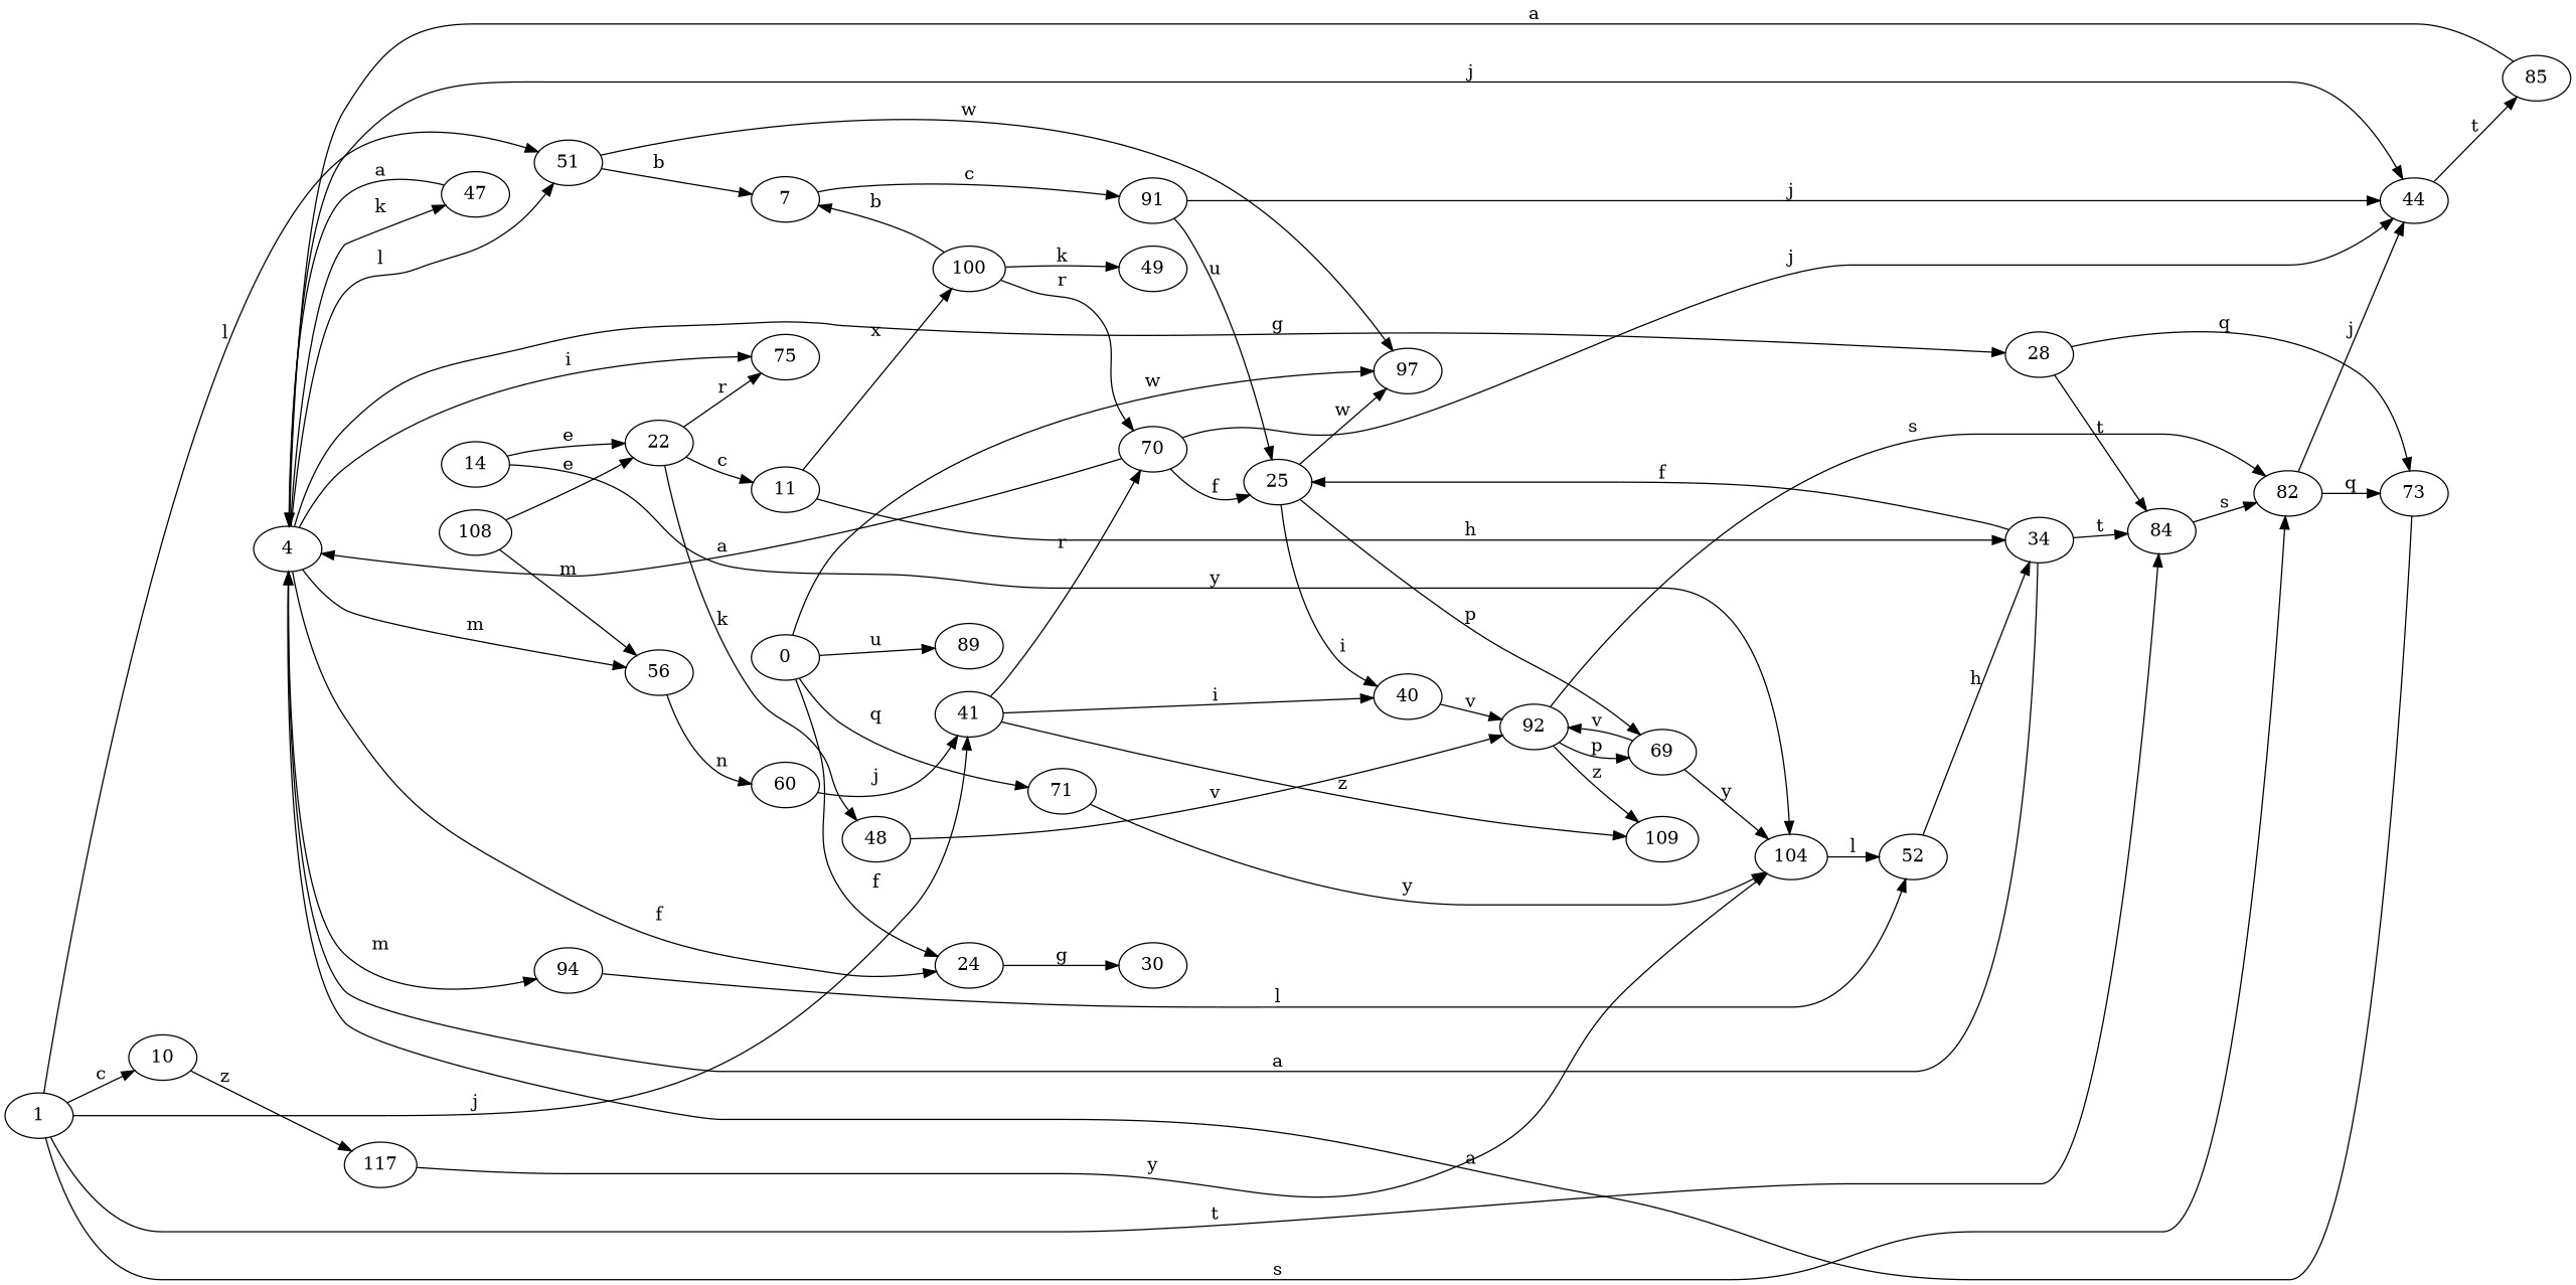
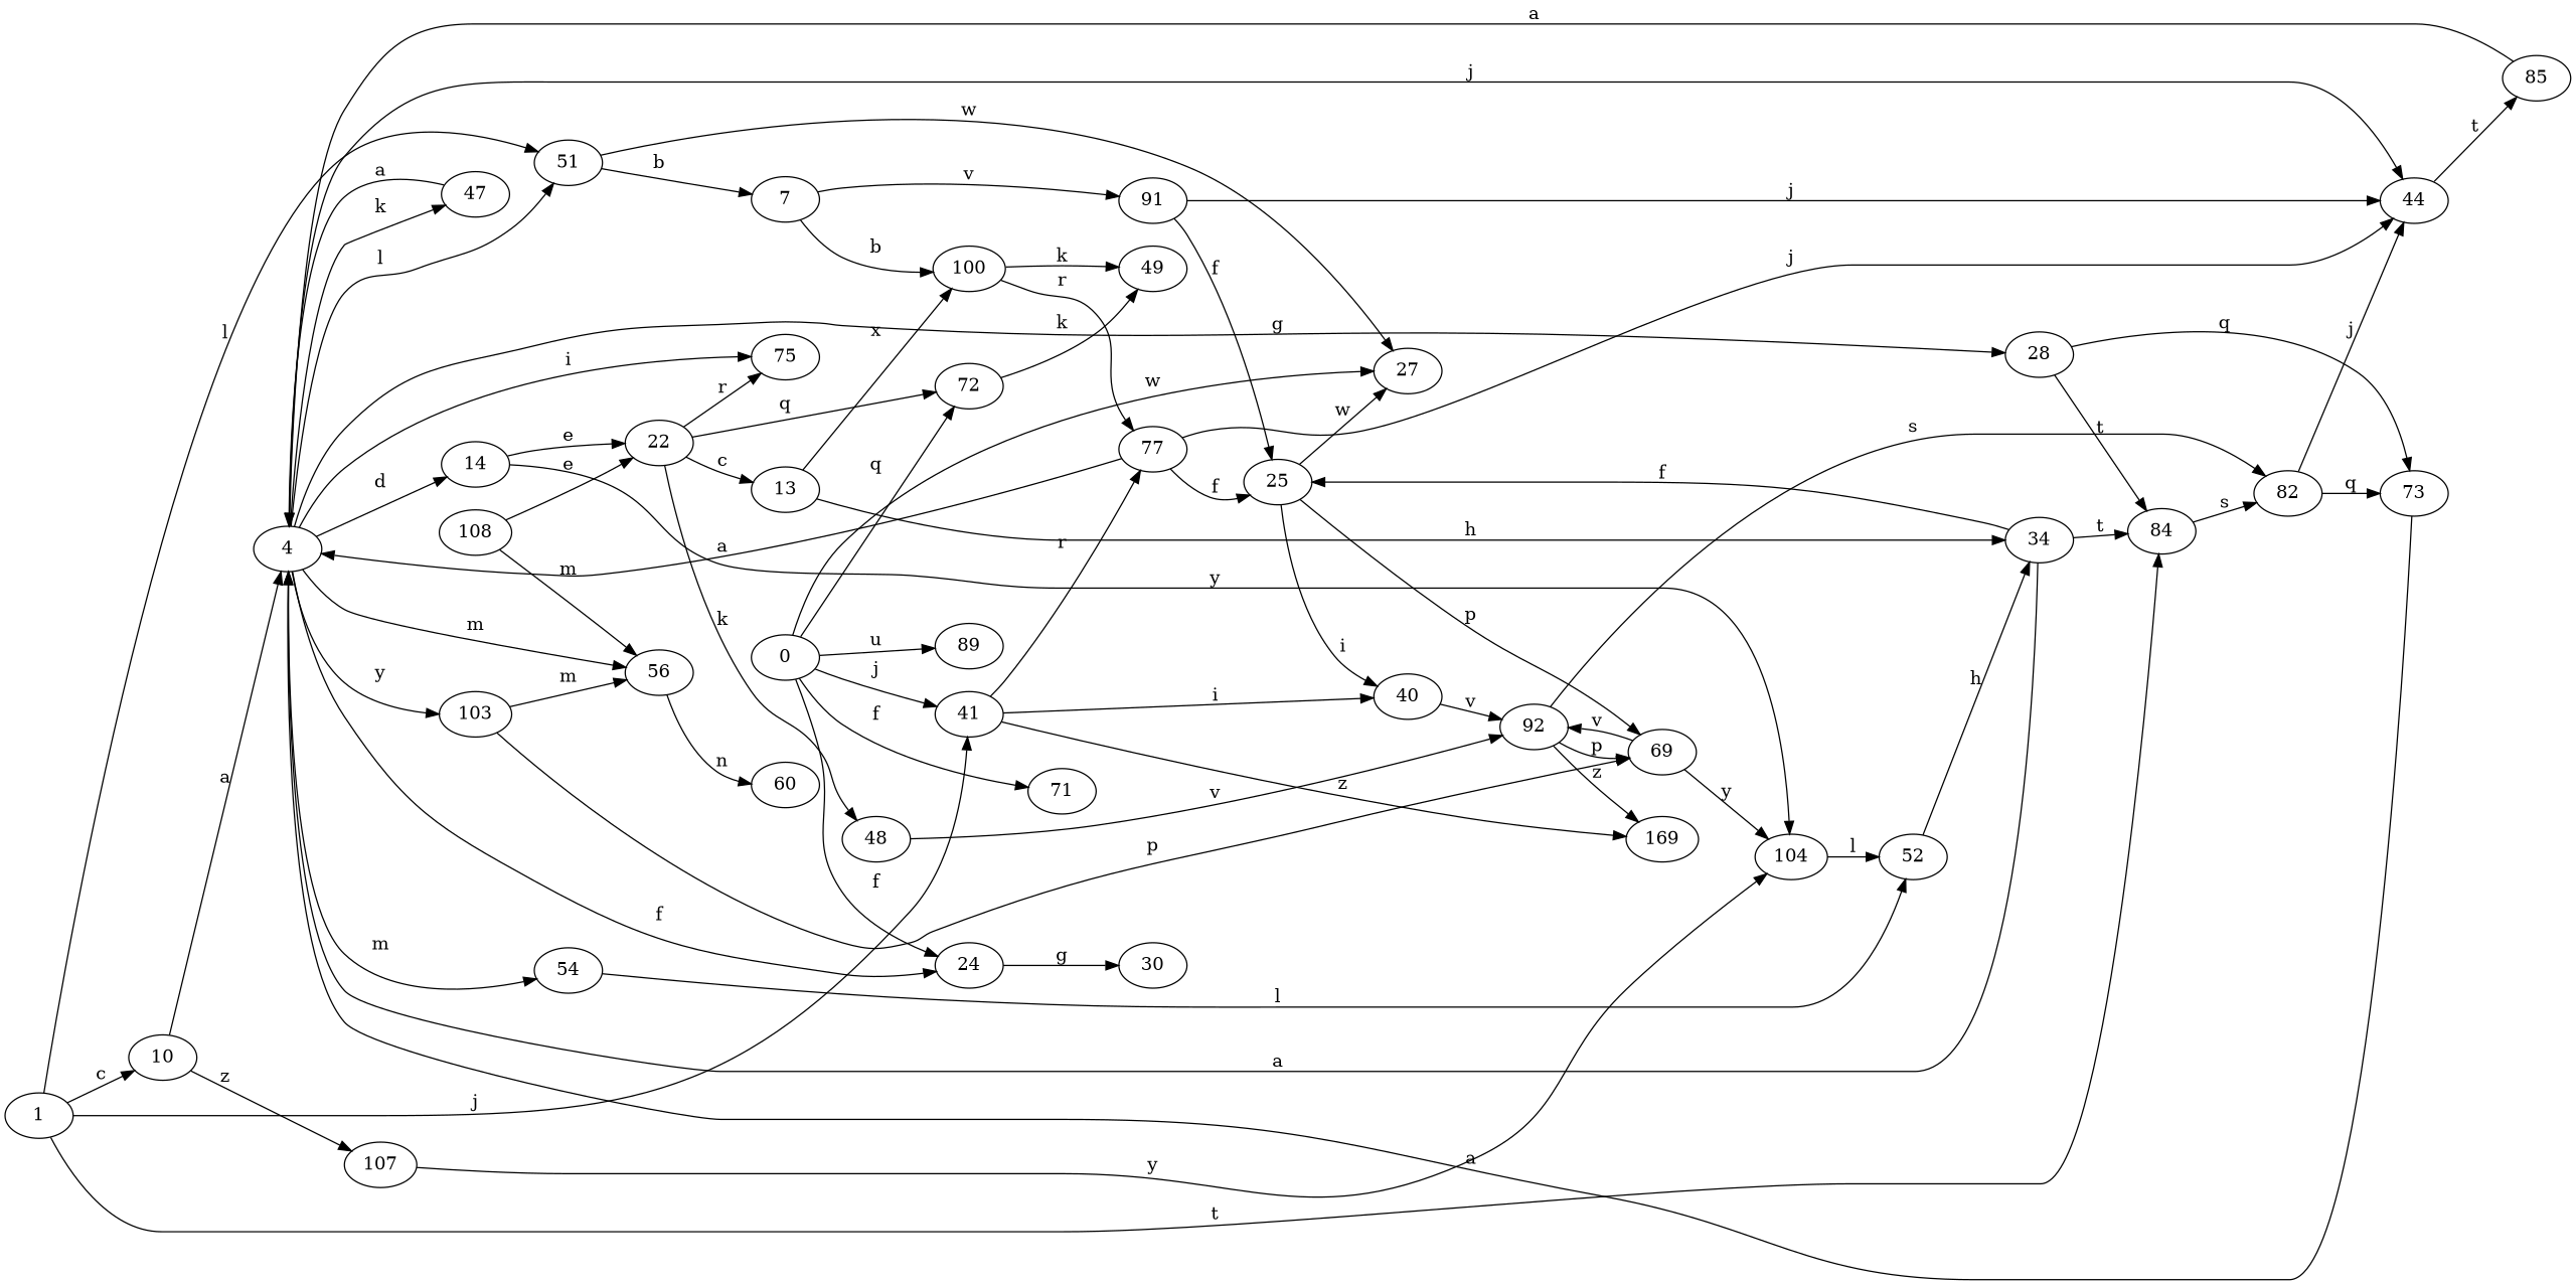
  strict digraph {
    rankdir=LR
    1
    10
    41
    51
    82
    84
    4
-   107 [label=117]
+   107
    40
-   77 [label=70]
-   109
+   77
+   109 [label=169]
    7
-   97
+   97 [label=27]
    44
    73
    14
    24
    28
    47
-   54 [label=94]
+   54
    56
    75
+   103
    22
    104
    30
    85
    52
    60
    69
    91
    25
-   11
+   11 [label=13]
    34
    100
    49
    48
+   72
    108
    92
    0
    71
    89
    1 -> 10 [label=c]
    1 -> 41 [label=j]
    1 -> 51 [label=l]
-   1 -> 82 [label=s]
    1 -> 84 [label=t]
+   10 -> 4 [label=a]
    10 -> 107 [label=z]
    41 -> 40 [label=i]
    41 -> 77 [label=r]
    41 -> 109 [label=z]
    51 -> 7 [label=b]
    51 -> 97 [label=w]
    82 -> 44 [label=j]
    82 -> 73 [label=q]
    84 -> 82 [label=s]
    4 -> 51 [label=l]
    4 -> 44 [label=j]
+   4 -> 14 [label=d]
    4 -> 24 [label=f]
    4 -> 28 [label=g]
    4 -> 47 [label=k]
    4 -> 54 [label=m]
    4 -> 56 [label=m]
    4 -> 75 [label=i]
+   4 -> 103 [label=y]
    107 -> 104 [label=y]
    40 -> 92 [label=v]
    77 -> 4 [label=a]
    77 -> 44 [label=j]
    77 -> 25 [label=f]
-   7 -> 91 [label=c]
+   7 -> 91 [label=v]
    44 -> 85 [label=t]
    73 -> 4 [label=a]
    14 -> 22 [label=e]
    14 -> 104 [label=y]
    24 -> 30 [label=g]
    28 -> 84 [label=t]
    28 -> 73 [label=q]
    47 -> 4 [label=a]
    54 -> 52 [label=l]
    56 -> 60 [label=n]
+   103 -> 56 [label=m]
+   103 -> 69 [label=p]
    22 -> 75 [label=r]
    22 -> 11 [label=c]
    22 -> 48 [label=k]
+   22 -> 72 [label=q]
    104 -> 52 [label=l]
    85 -> 4 [label=a]
    52 -> 34 [label=h]
    69 -> 104 [label=y]
    69 -> 92 [label=v]
    91 -> 44 [label=j]
-   91 -> 25 [label=u]
+   91 -> 25 [label=f]
    25 -> 40 [label=i]
    25 -> 97 [label=w]
    25 -> 69 [label=p]
    11 -> 34 [label=h]
    11 -> 100 [label=x]
    34 -> 84 [label=t]
    34 -> 4 [label=a]
    34 -> 25 [label=f]
    100 -> 77 [label=r]
-   100 -> 7 [label=b]
+   7 -> 100 [label=b]
    100 -> 49 [label=k]
    48 -> 92 [label=v]
+   72 -> 49 [label=k]
    108 -> 56 [label=m]
    108 -> 22 [label=e]
    92 -> 82 [label=s]
    92 -> 109 [label=z]
    92 -> 69 [label=p]
-   60 -> 41 [label=j]
+   0 -> 41 [label=j]
    0 -> 97 [label=w]
    0 -> 24 [label=f]
-   0 -> 71 [label=q]
+   0 -> 72 [label=q]
+   0 -> 71 [label=f]
    0 -> 89 [label=u]
-   71 -> 104 [label=y]
  }
